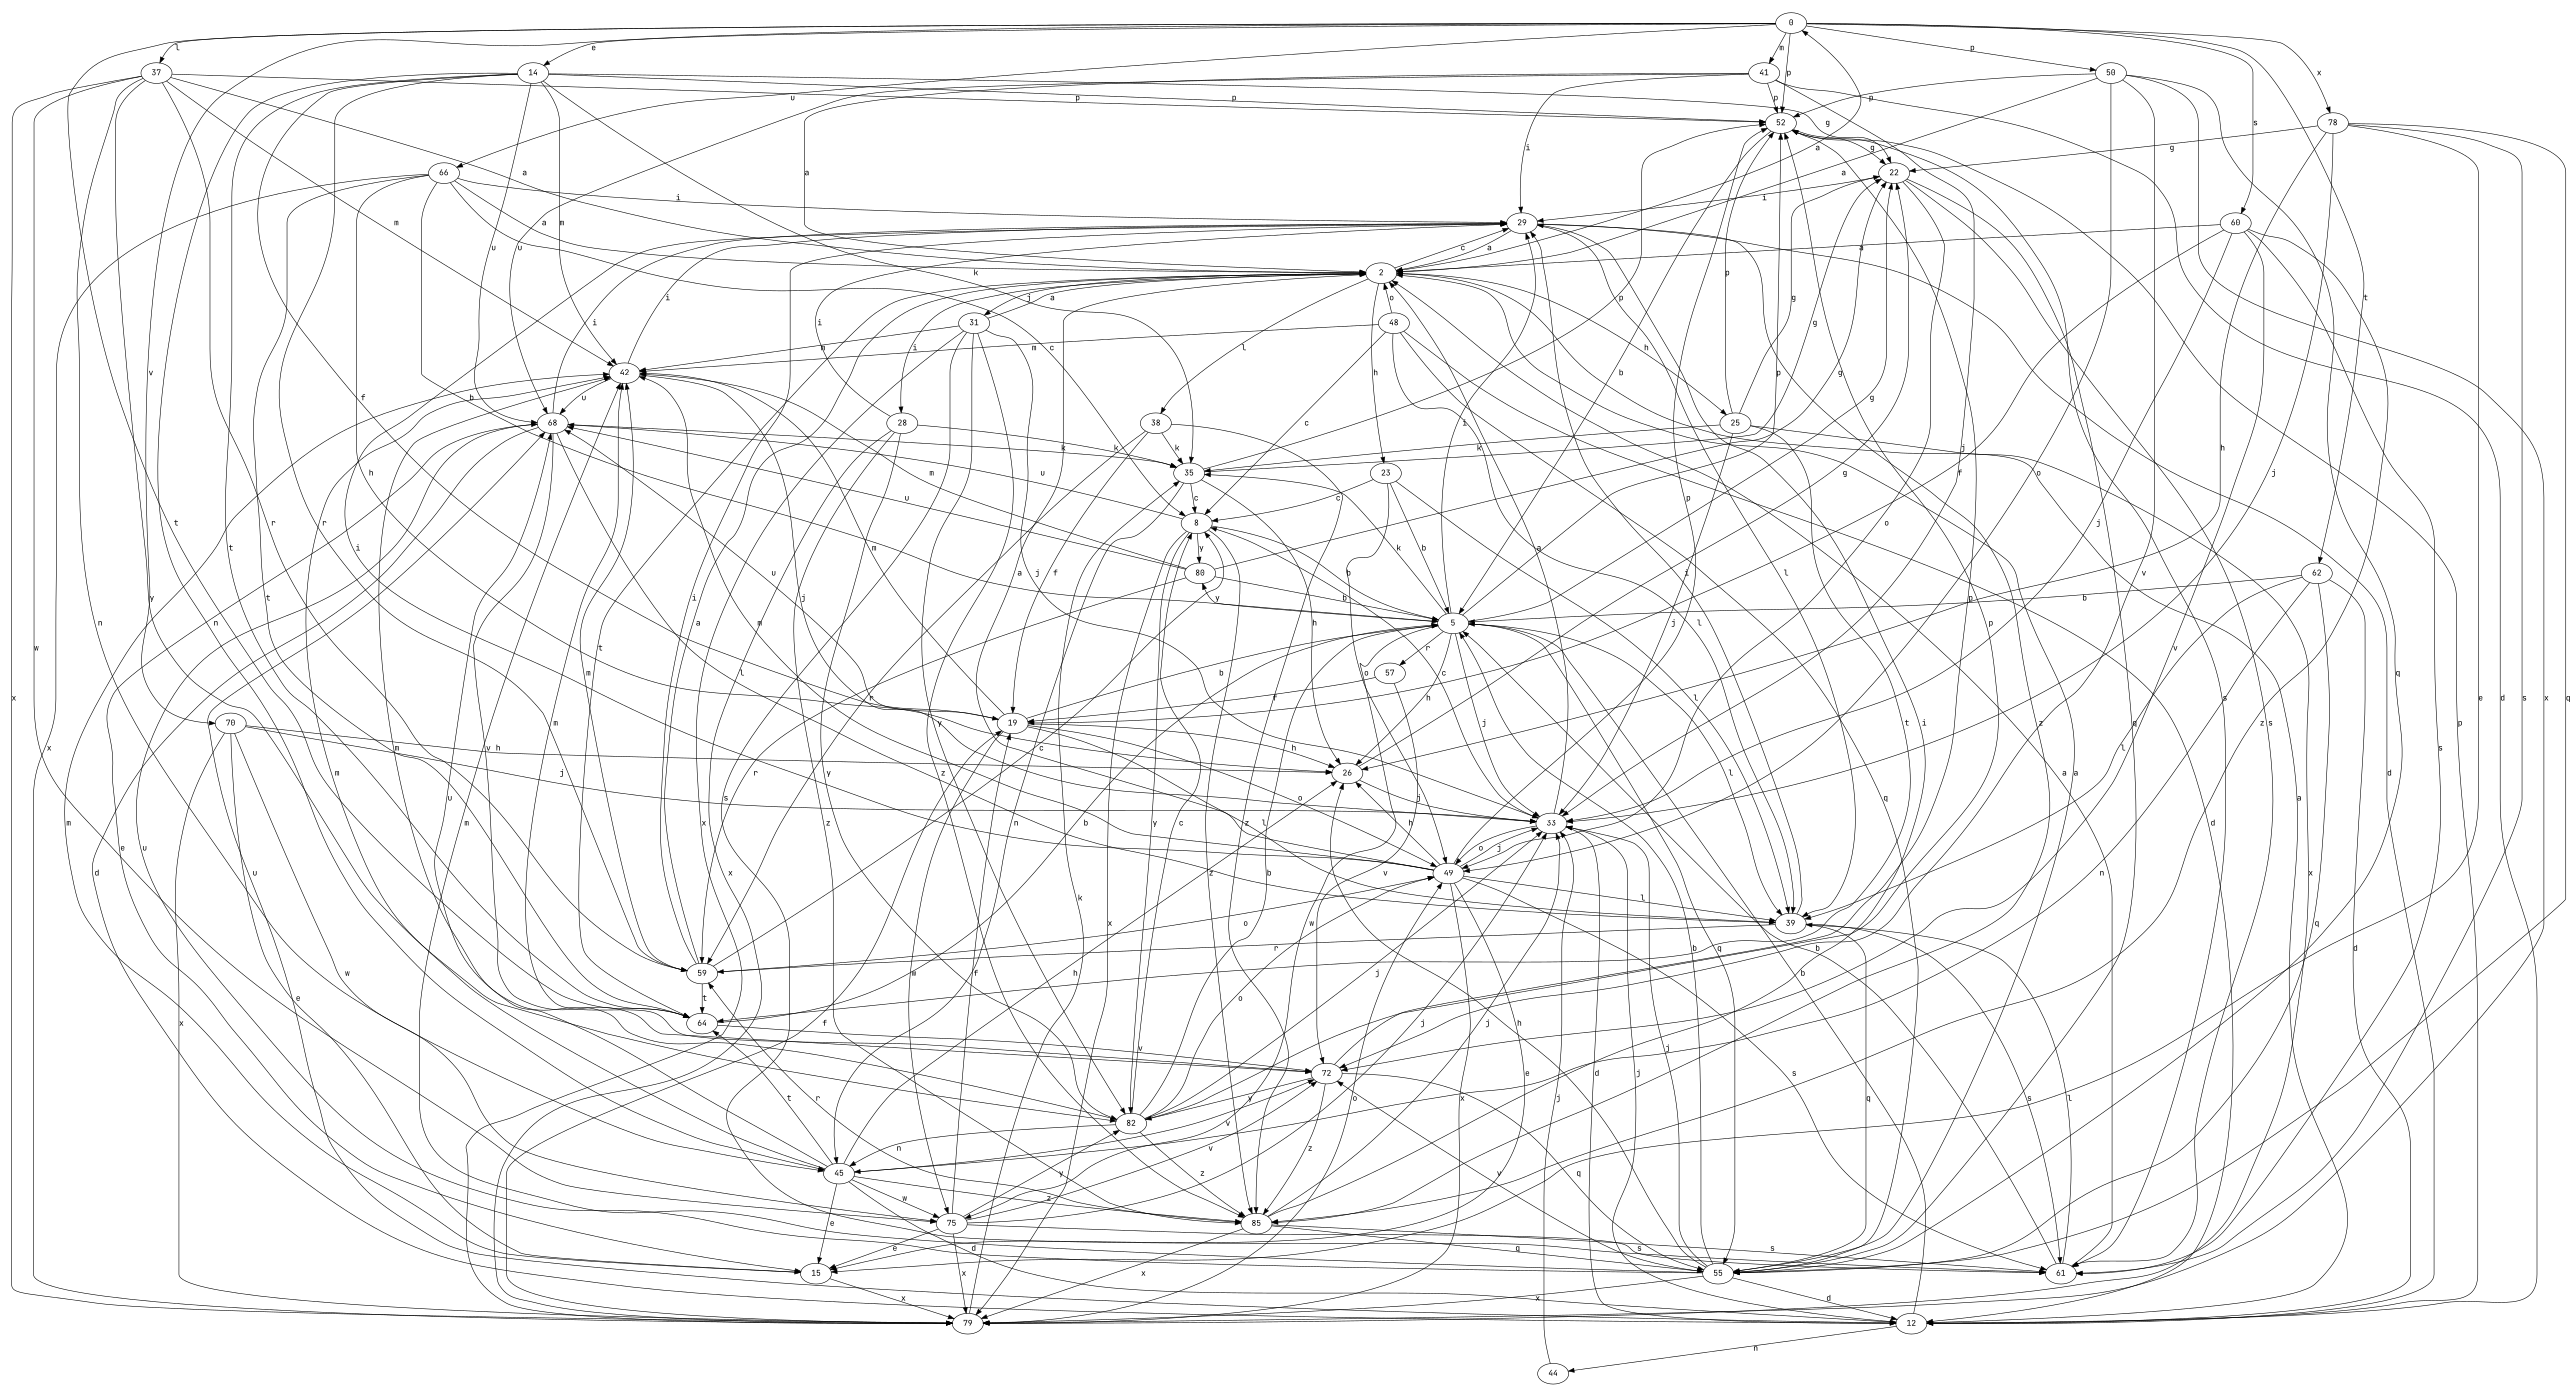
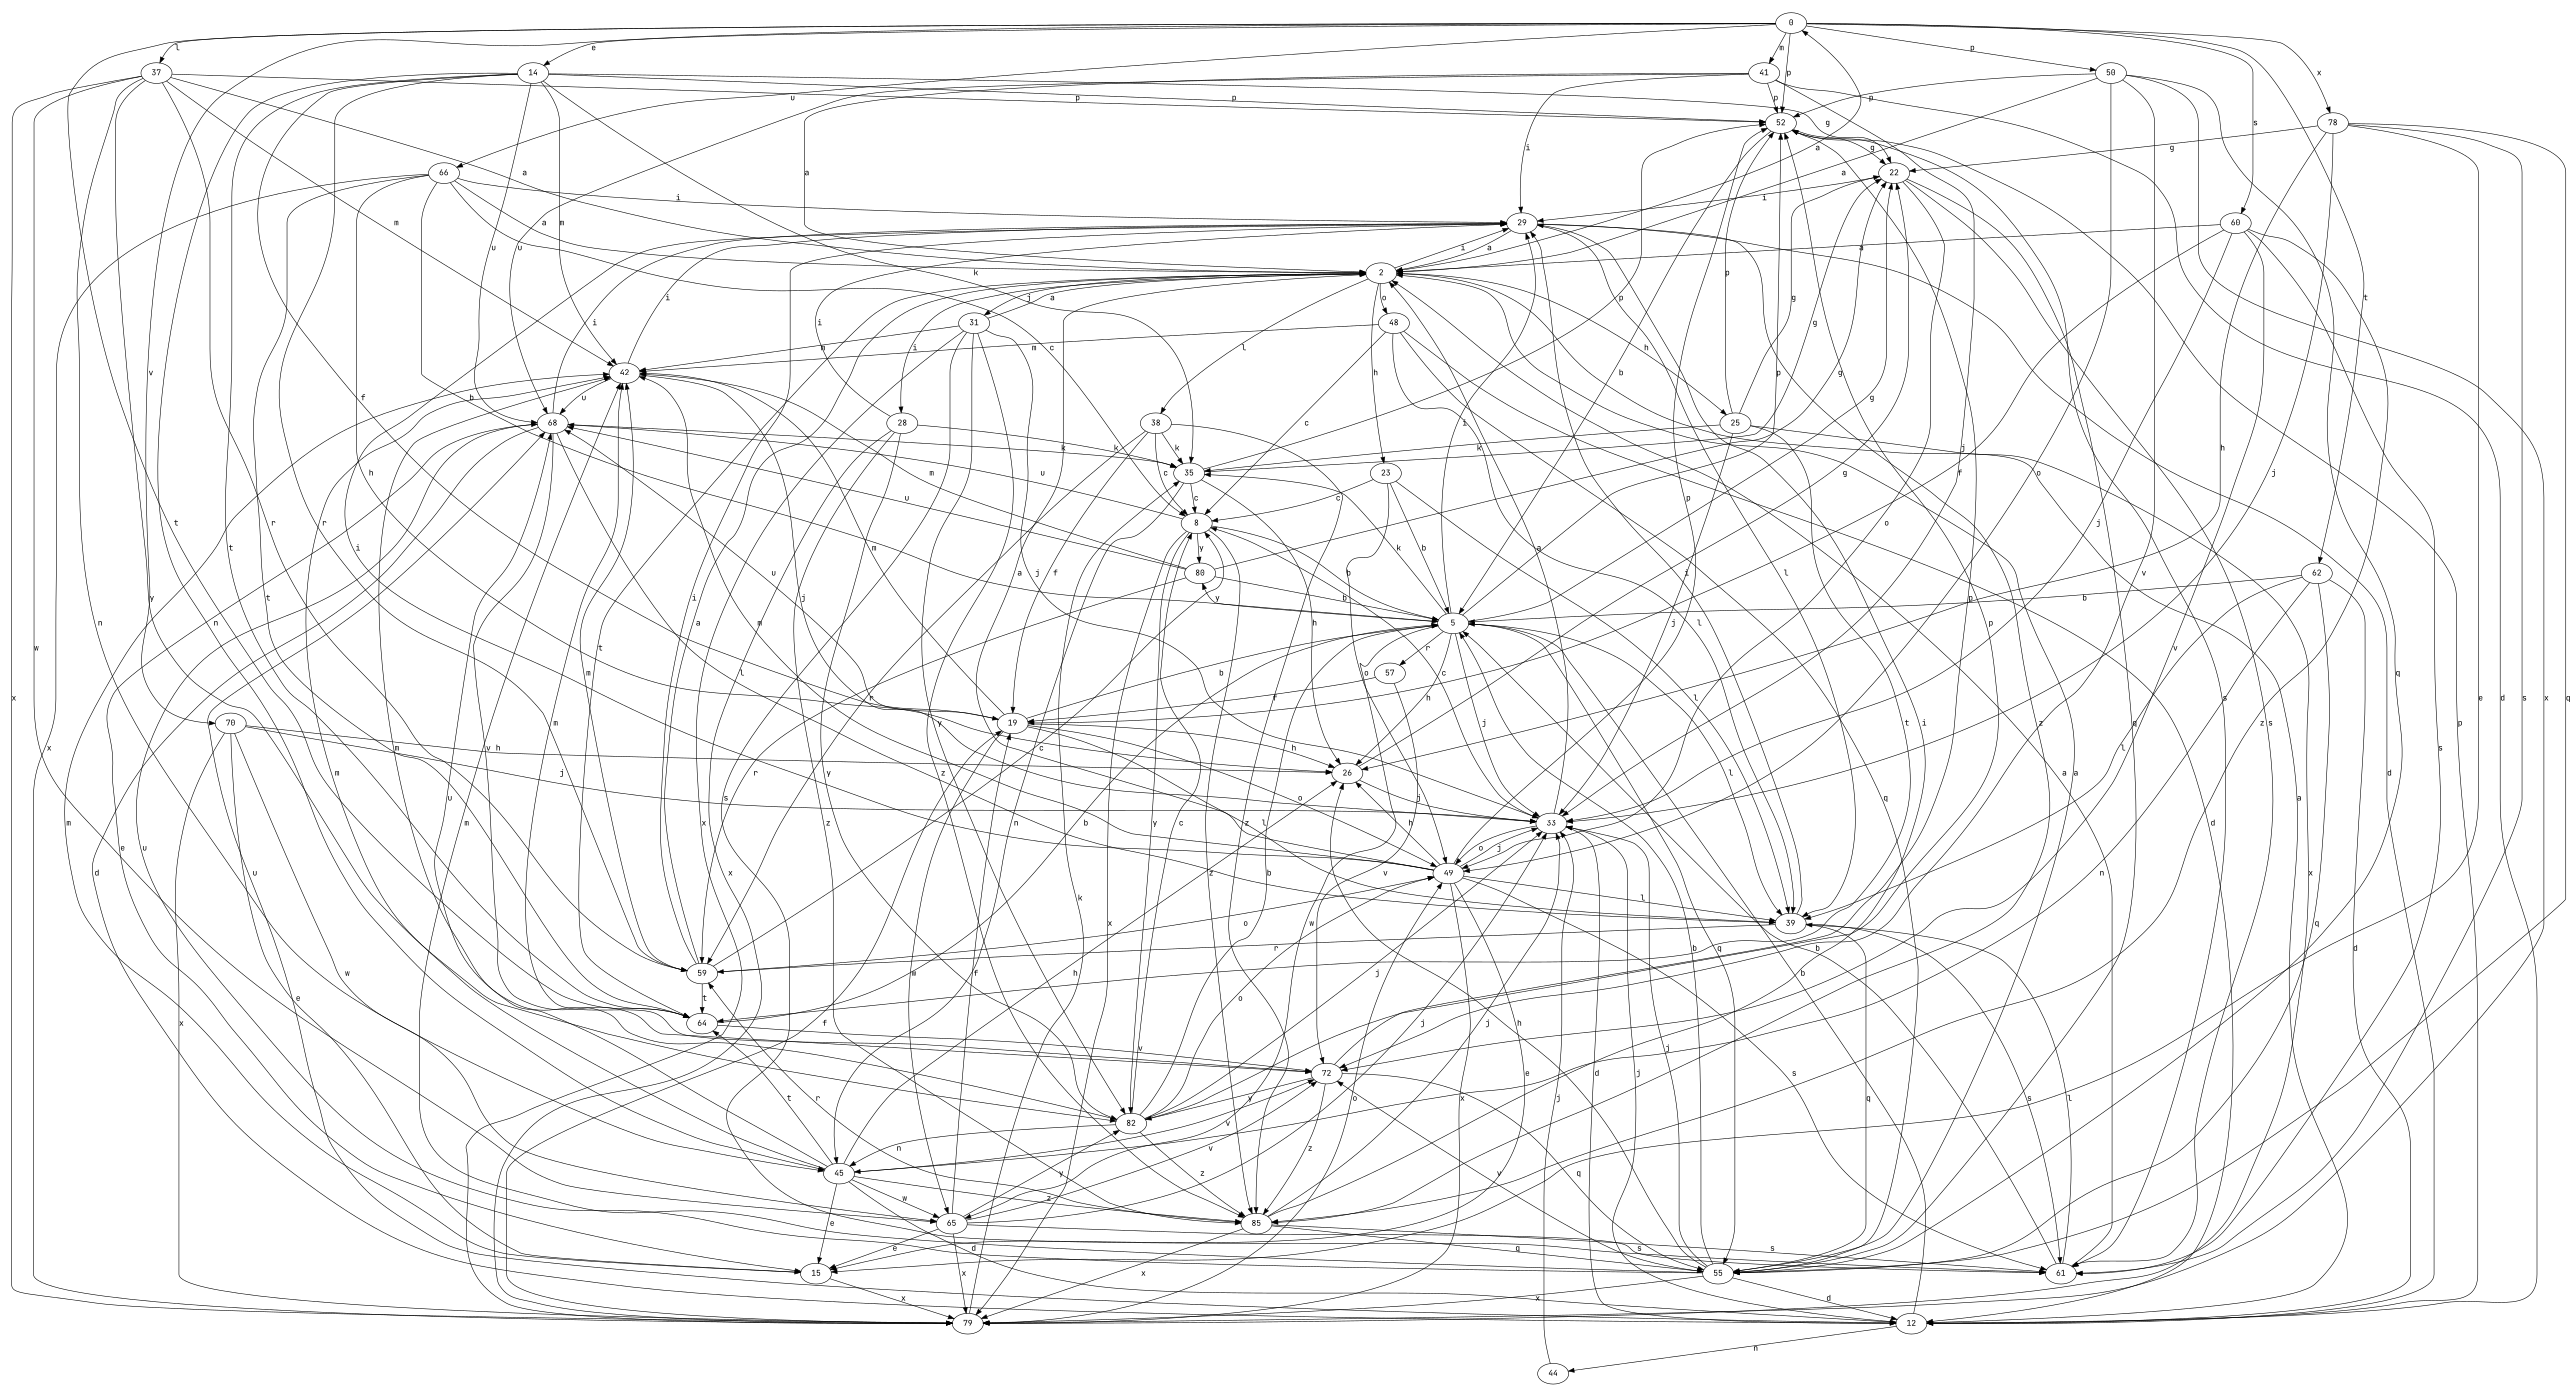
  strict digraph {
    fontname="JetBrains Mono"
    node [fontname="JetBrains Mono"]
    edge [fontname="JetBrains Mono"]
    0
    14
    37
    41
    50
    52
    60
    62
    64
    66
    70
    78
    22
    35
    68
    19
    42
    45
    59
    2
-   75
+   75 [label=65]
    79
    82
    29
    33
    12
    55
    49
    72
    5
    61
    85
    39
    26
    8
    15
    23
    25
    28
    31
    38
    48
    57
    80
    44
    0 -> 14 [label=e]
    0 -> 37 [label=l]
    0 -> 41 [label=m]
    0 -> 50 [label=p]
    0 -> 52 [label=p]
    0 -> 60 [label=s]
    0 -> 62 [label=t]
    0 -> 64 [label=t]
    0 -> 66 [label=u]
    0 -> 70 [label=v]
    0 -> 78 [label=x]
    14 -> 52 [label=p]
    14 -> 64 [label=t]
    14 -> 22 [label=g]
    14 -> 35 [label=k]
    14 -> 68 [label=u]
    14 -> 19 [label=f]
    14 -> 42 [label=m]
    14 -> 45 [label=n]
    14 -> 59 [label=r]
    37 -> 52 [label=p]
    37 -> 42 [label=m]
    37 -> 45 [label=n]
    37 -> 59 [label=r]
    37 -> 2 [label=a]
    37 -> 75 [label=w]
    37 -> 79 [label=x]
    37 -> 82 [label=y]
    41 -> 52 [label=p]
    41 -> 68 [label=u]
    41 -> 2 [label=a]
    41 -> 29 [label=i]
    41 -> 33 [label=j]
    41 -> 12 [label=d]
    50 -> 52 [label=p]
    50 -> 2 [label=a]
    50 -> 79 [label=x]
    50 -> 55 [label=q]
    50 -> 49 [label=o]
    50 -> 72 [label=v]
    52 -> 22 [label=g]
    52 -> 5 [label=b]
    52 -> 61 [label=s]
    60 -> 19 [label=f]
    60 -> 2 [label=a]
    60 -> 33 [label=j]
    60 -> 72 [label=v]
    60 -> 61 [label=s]
    60 -> 85 [label=z]
    62 -> 45 [label=n]
    62 -> 12 [label=d]
    62 -> 55 [label=q]
    62 -> 5 [label=b]
    62 -> 39 [label=l]
    64 -> 72 [label=v]
    64 -> 5 [label=b]
    66 -> 64 [label=t]
    66 -> 2 [label=a]
    66 -> 79 [label=x]
    66 -> 29 [label=i]
    66 -> 5 [label=b]
    66 -> 26 [label=h]
    66 -> 8 [label=c]
    70 -> 75 [label=w]
    70 -> 79 [label=x]
    70 -> 33 [label=j]
    70 -> 26 [label=h]
    70 -> 15 [label=e]
    78 -> 22 [label=g]
    78 -> 33 [label=j]
    78 -> 55 [label=q]
    78 -> 61 [label=s]
    78 -> 26 [label=h]
    78 -> 15 [label=e]
    22 -> 29 [label=i]
    22 -> 55 [label=q]
    22 -> 49 [label=o]
    22 -> 61 [label=s]
    35 -> 52 [label=p]
    35 -> 22 [label=g]
    35 -> 45 [label=n]
    35 -> 26 [label=h]
    35 -> 8 [label=c]
    68 -> 35 [label=k]
    68 -> 29 [label=i]
    68 -> 12 [label=d]
    68 -> 72 [label=v]
    68 -> 39 [label=l]
    68 -> 15 [label=e]
    19 -> 68 [label=u]
    19 -> 42 [label=m]
    19 -> 75 [label=w]
    19 -> 49 [label=o]
    19 -> 5 [label=b]
    19 -> 39 [label=l]
    19 -> 26 [label=h]
    42 -> 68 [label=u]
    42 -> 29 [label=i]
    42 -> 33 [label=j]
    45 -> 64 [label=t]
    45 -> 68 [label=u]
    45 -> 42 [label=m]
    45 -> 75 [label=w]
    45 -> 12 [label=d]
    45 -> 72 [label=v]
    45 -> 85 [label=z]
    45 -> 26 [label=h]
    45 -> 15 [label=e]
    59 -> 64 [label=t]
    59 -> 42 [label=m]
    59 -> 2 [label=a]
    59 -> 29 [label=i]
    59 -> 49 [label=o]
    59 -> 8 [label=c]
    2 -> 0 [label=a]
    2 -> 64 [label=t]
-   2 -> 29 [label=c]
+   2 -> 29 [label=i]
    2 -> 23 [label=h]
    2 -> 25 [label=h]
    2 -> 28 [label=i]
    2 -> 31 [label=j]
    2 -> 38 [label=l]
-   48 -> 2 [label=o]
+   2 -> 48 [label=o]
    75 -> 19 [label=f]
    75 -> 79 [label=x]
    75 -> 82 [label=y]
    75 -> 33 [label=j]
    75 -> 72 [label=v]
    75 -> 61 [label=s]
    75 -> 15 [label=e]
    79 -> 35 [label=k]
    79 -> 19 [label=f]
    79 -> 49 [label=o]
    82 -> 52 [label=p]
    82 -> 42 [label=m]
    82 -> 45 [label=n]
    82 -> 33 [label=j]
    82 -> 49 [label=o]
    82 -> 5 [label=b]
    82 -> 85 [label=z]
    82 -> 8 [label=c]
    29 -> 2 [label=a]
    29 -> 12 [label=d]
    29 -> 85 [label=z]
    29 -> 39 [label=l]
    33 -> 2 [label=a]
    33 -> 12 [label=d]
    33 -> 49 [label=o]
    33 -> 8 [label=c]
    12 -> 52 [label=p]
    12 -> 68 [label=u]
    12 -> 2 [label=a]
    12 -> 33 [label=j]
    12 -> 5 [label=b]
    12 -> 44 [label=n]
    55 -> 68 [label=u]
    55 -> 42 [label=m]
    55 -> 2 [label=a]
    55 -> 79 [label=x]
    55 -> 33 [label=j]
    55 -> 12 [label=d]
    55 -> 72 [label=v]
    55 -> 5 [label=b]
    55 -> 26 [label=h]
    49 -> 52 [label=p]
    49 -> 42 [label=m]
    49 -> 2 [label=a]
    49 -> 79 [label=x]
    49 -> 29 [label=i]
    49 -> 33 [label=j]
    49 -> 61 [label=s]
    49 -> 39 [label=l]
    49 -> 26 [label=h]
    49 -> 15 [label=e]
    72 -> 52 [label=p]
    72 -> 42 [label=m]
    72 -> 82 [label=y]
    72 -> 55 [label=q]
    72 -> 85 [label=z]
    5 -> 52 [label=p]
    5 -> 22 [label=g]
    5 -> 35 [label=k]
    5 -> 75 [label=w]
    5 -> 29 [label=i]
    5 -> 33 [label=j]
    5 -> 55 [label=q]
    5 -> 39 [label=l]
    5 -> 26 [label=h]
    5 -> 57 [label=r]
    5 -> 80 [label=y]
    61 -> 2 [label=a]
    61 -> 5 [label=b]
    61 -> 39 [label=l]
    85 -> 59 [label=r]
    85 -> 79 [label=x]
    85 -> 29 [label=i]
    85 -> 33 [label=j]
    85 -> 55 [label=q]
    85 -> 61 [label=s]
    39 -> 59 [label=r]
    39 -> 29 [label=i]
    39 -> 55 [label=q]
    39 -> 61 [label=s]
    26 -> 22 [label=g]
    26 -> 33 [label=j]
    8 -> 68 [label=u]
    8 -> 79 [label=x]
    8 -> 82 [label=y]
    8 -> 5 [label=b]
    8 -> 85 [label=z]
    8 -> 80 [label=y]
    15 -> 42 [label=m]
    15 -> 79 [label=x]
    23 -> 49 [label=o]
    23 -> 5 [label=b]
    23 -> 39 [label=l]
    23 -> 8 [label=c]
    25 -> 52 [label=p]
    25 -> 64 [label=t]
    25 -> 22 [label=g]
    25 -> 35 [label=k]
    25 -> 79 [label=x]
    25 -> 33 [label=j]
    28 -> 35 [label=k]
    28 -> 79 [label=x]
    28 -> 82 [label=y]
    28 -> 29 [label=i]
    28 -> 85 [label=z]
    31 -> 42 [label=m]
    31 -> 2 [label=a]
    31 -> 79 [label=x]
    31 -> 82 [label=y]
    31 -> 33 [label=j]
    31 -> 61 [label=s]
    31 -> 85 [label=z]
    38 -> 35 [label=k]
    38 -> 19 [label=f]
    38 -> 59 [label=r]
    38 -> 85 [label=z]
+   38 -> 8 [label=c]
    48 -> 42 [label=m]
    48 -> 12 [label=d]
    48 -> 55 [label=q]
    48 -> 39 [label=l]
    48 -> 8 [label=c]
    57 -> 19 [label=f]
    57 -> 72 [label=v]
    80 -> 22 [label=g]
    80 -> 68 [label=u]
    80 -> 42 [label=m]
    80 -> 59 [label=r]
    80 -> 5 [label=b]
    44 -> 33 [label=j]
  }
